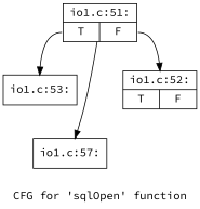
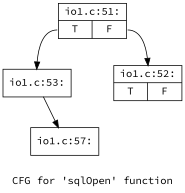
  digraph {
    fontname="Source Code Pro"
    label="CFG for 'sqlOpen' function"
    node [fontname="Source Code Pro" shape=record]
    edge [fontname="Source Code Pro"]
    n1 [label="{io1.c:51:|{<s0>T|<s1>F}}"]
    n2 [label="{io1.c:53:}"]
    n3 [label="{io1.c:52:|{<s0>T|<s1>F}}"]
    n4 [label="{io1.c:57:}"]
    n1 -> n2 [tailport=s0]
    n1 -> n3 [tailport=s1]
-   n1 -> n4
+   n2 -> n4
  }
